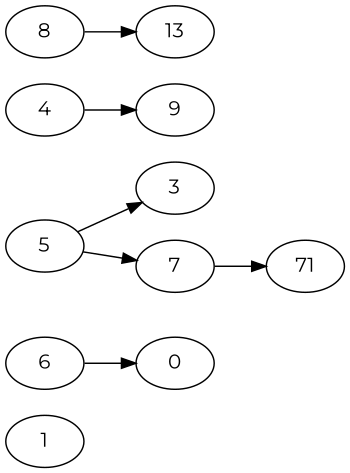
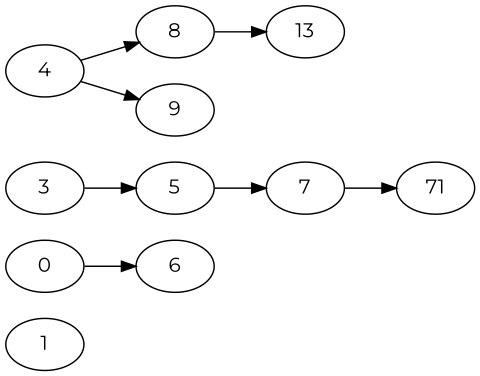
  digraph {
    fontname=Montserrat
    rankdir=LR
    node [alpha=0.13 fontname=Montserrat]
    edge [fontname=Montserrat]
    1 [alpha=0.03 expect_size=3986958199776346112]
    n2 [alpha=0.18 expect_size=37273085014966272 label=0]
    6 [alpha=0.17 expect_size=75053672492433408]
    3 [expect_size=20838467092225660]
    5 [alpha=0.01 expect_size=39726787274851]
    4 [alpha=0.02 expect_size=333526499074276]
    8 [alpha=0.04 expect_size=168809394601984000]
    9 [expect_size=9054188195938900]
    7 [alpha=0.07 expect_size=247656912127792]
    n10 [alpha=0.08 expect_size=2129671498963615744 label=13]
    n11 [alpha=0.04 expect_size=1220565821590680 label=71]
-   6 -> n2
-   5 -> 3
+   n2 -> 6
+   3 -> 5
    5 -> 7
+   4 -> 8
    4 -> 9
    8 -> n10
    7 -> n11
  }
